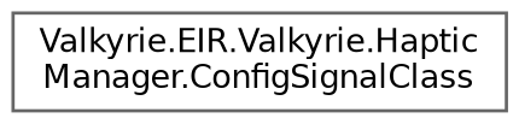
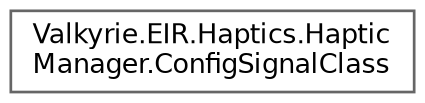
  digraph {
    rankdir=LR
-   n1 [color=grey40 fillcolor=white fontname=Helvetica fontsize=10 height=0.2 label="Valkyrie.EIR.Valkyrie.Haptic\lManager.ConfigSignalClass" shape=box style=filled width=0.4]
+   n1 [color=grey40 fillcolor=white fontname=Helvetica fontsize=10 height=0.2 label="Valkyrie.EIR.Haptics.Haptic\lManager.ConfigSignalClass" shape=box style=filled width=0.4]
  }
